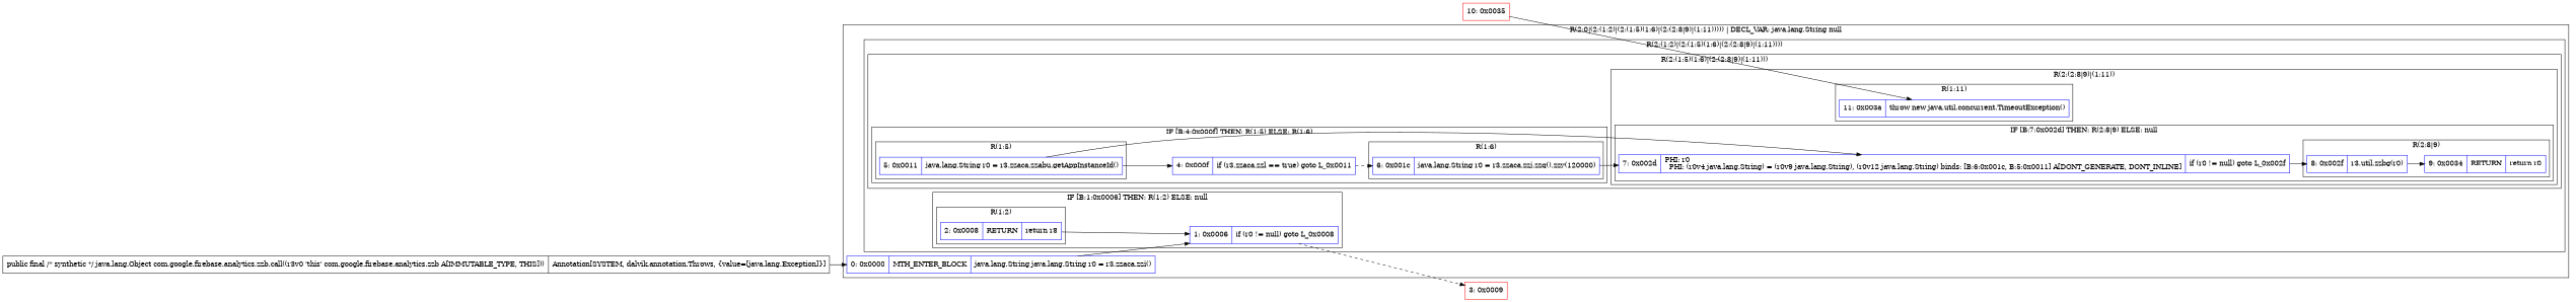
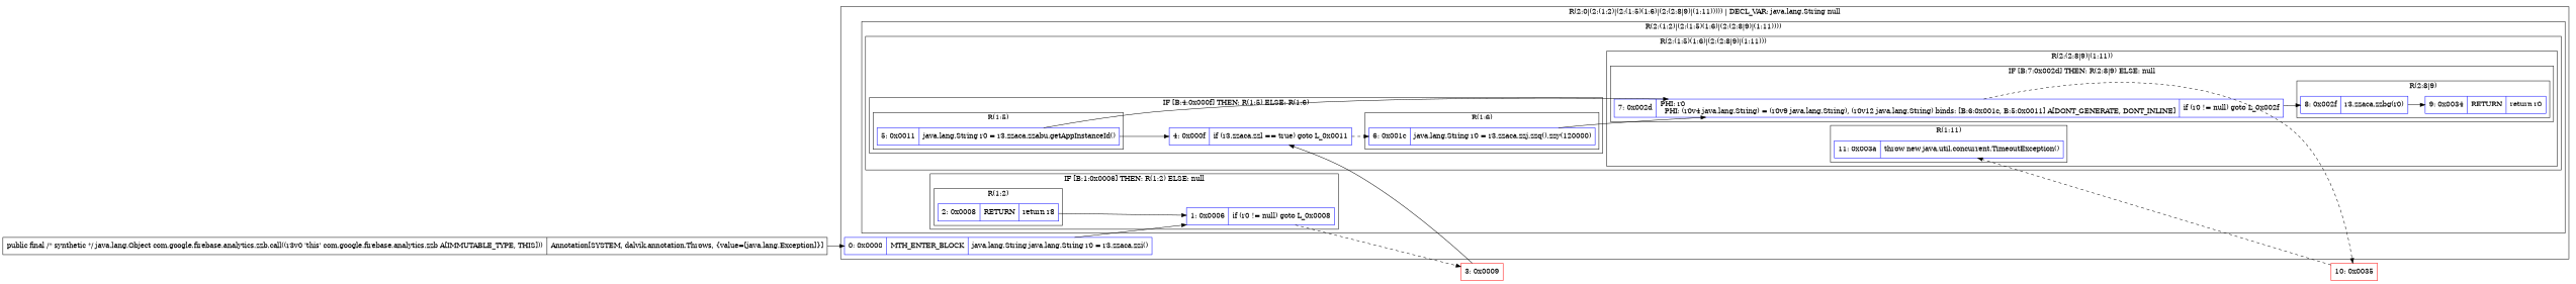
  digraph {
    rankdir=LR
    node [color=blue shape=record]
    n1 [label="{2\:\ 0x0008|RETURN\l|return r8\l}"]
    n2 [label="{1\:\ 0x0006|if (r0 != null) goto L_0x0008\l}"]
    n3 [label="{5\:\ 0x0011|java.lang.String r0 = r3.zzaca.zzabu.getAppInstanceId()\l}"]
    n4 [label="{6\:\ 0x001c|java.lang.String r0 = r3.zzaca.zzj.zzq().zzy(120000)\l}"]
    n5 [label="{4\:\ 0x000f|if (r3.zzaca.zzl == true) goto L_0x0011\l}"]
-   n6 [label="{8\:\ 0x002f|r3.util.zzbg(r0)\l}"]
+   n6 [label="{8\:\ 0x002f|r3.zzaca.zzbg(r0)\l}"]
    n7 [label="{9\:\ 0x0034|RETURN\l|return r0\l}"]
    n8 [label="{7\:\ 0x002d|PHI: r0 \l  PHI: (r0v4 java.lang.String) = (r0v9 java.lang.String), (r0v12 java.lang.String) binds: [B:6:0x001c, B:5:0x0011] A[DONT_GENERATE, DONT_INLINE]\l|if (r0 != null) goto L_0x002f\l}"]
    n9 [label="{11\:\ 0x003a|throw new java.util.concurrent.TimeoutException()\l}"]
    n10 [label="{0\:\ 0x0000|MTH_ENTER_BLOCK\l|java.lang.String java.lang.String r0 = r3.zzaca.zzi()\l}"]
    n11 [color=red label="{3\:\ 0x0009}"]
    n12 [color=red label="{10\:\ 0x0035}"]
    n13 [label="{public final \/* synthetic *\/ java.lang.Object com.google.firebase.analytics.zzb.call((r3v0 'this' com.google.firebase.analytics.zzb A[IMMUTABLE_TYPE, THIS]))  | Annotation[SYSTEM, dalvik.annotation.Throws, \{value=[java.lang.Exception]\}]\l}" color=""]
    subgraph cluster_1 {
      label="R(2:0|(2:(1:2)|(2:(1:5)(1:6)|(2:(2:8|9)|(1:11))))) | DECL_VAR: java.lang.String null\l"
      n10
      subgraph cluster_2 {
        label="R(2:(1:2)|(2:(1:5)(1:6)|(2:(2:8|9)|(1:11))))"
        subgraph cluster_3 {
          label="IF [B:1:0x0006] THEN: R(1:2) ELSE: null"
          n2
          subgraph cluster_4 {
            label="R(1:2)"
            n1
          }
        }
        subgraph cluster_5 {
          label="R(2:(1:5)(1:6)|(2:(2:8|9)|(1:11)))"
          subgraph cluster_6 {
            label="IF [B:4:0x000f] THEN: R(1:5) ELSE: R(1:6)"
            n5
            subgraph cluster_7 {
              label="R(1:5)"
              n3
            }
            subgraph cluster_8 {
              label="R(1:6)"
              n4
            }
          }
          subgraph cluster_9 {
            label="R(2:(2:8|9)|(1:11))"
            subgraph cluster_10 {
              label="IF [B:7:0x002d] THEN: R(2:8|9) ELSE: null"
              n8
              subgraph cluster_11 {
                label="R(2:8|9)"
                n6
                n7
              }
            }
            subgraph cluster_12 {
              label="R(1:11)"
              n9
            }
          }
        }
      }
    }
    n1 -> n2
    n2 -> n11 [style=dashed]
    n3 -> n5
    n3 -> n8
    n4 -> n8
    n5 -> n4 [style=dashed]
    n6 -> n7
    n8 -> n6
+   n8 -> n12 [style=dashed]
    n10 -> n2
-   n12 -> n9
+   n11 -> n5
+   n12 -> n9 [style=dashed]
    n13 -> n10
  }
